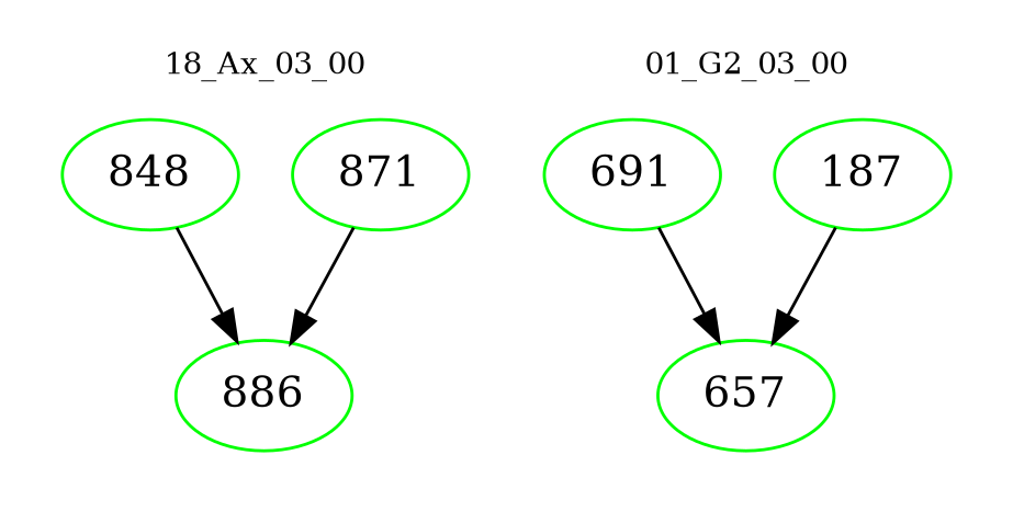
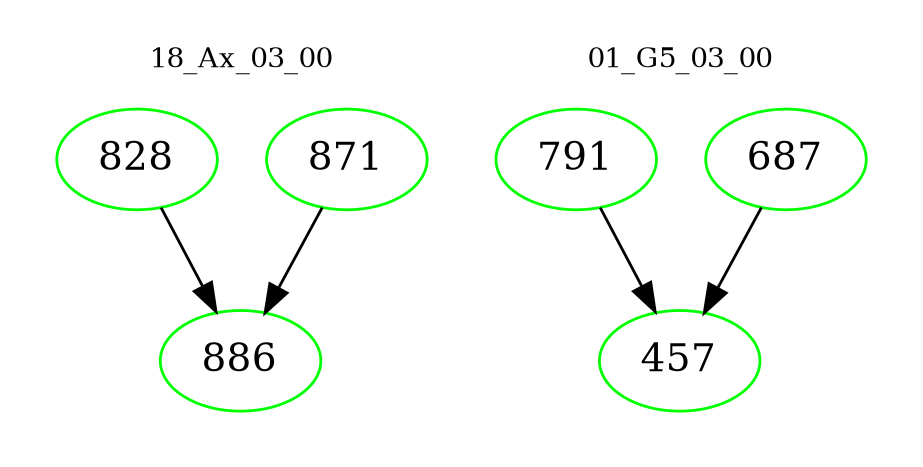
  digraph {
    node [color=green]
    edge [color=black]
    n1 [label=871]
-   n2 [label=848]
+   n2 [label=828]
    n3 [label=886]
-   n4 [label=187]
-   n5 [label=657]
-   n6 [label=691]
+   n4 [label=687]
+   n5 [label=457]
+   n6 [label=791]
    subgraph cluster_1 {
      color=white
      fontsize=10
      label="18_Ax_03_00"
      n1
      n2
      n3
    }
    subgraph cluster_2 {
      color=white
      fontsize=10
-     label="01_G2_03_00"
+     label="01_G5_03_00"
      n4
      n5
      n6
    }
    n1 -> n3
    n2 -> n3
    n4 -> n5
    n6 -> n5
  }
